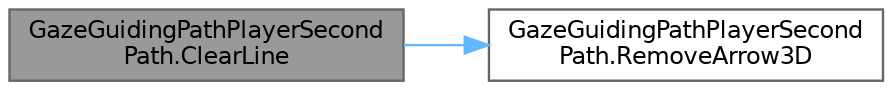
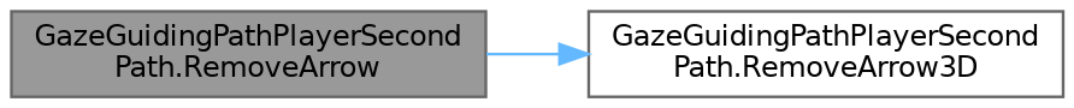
  digraph {
    rankdir=LR
    node [fontname=Helvetica fontsize=10 shape=box style=filled]
-   n1 [color=gray40 fillcolor=grey60 fontcolor=black height=0.2 label="GazeGuidingPathPlayerSecond\lPath.ClearLine" width=0.4]
+   n1 [color=gray40 fillcolor=grey60 fontcolor=black height=0.2 label="GazeGuidingPathPlayerSecond\lPath.RemoveArrow" width=0.4]
    n2 [color=grey40 fillcolor=white height=0.2 label="GazeGuidingPathPlayerSecond\lPath.RemoveArrow3D" width=0.4]
    n1 -> n2 [color=steelblue1 fontname=Helvetica fontsize=10 labelfontname=Helvetica labelfontsize=10 style=solid]
  }
